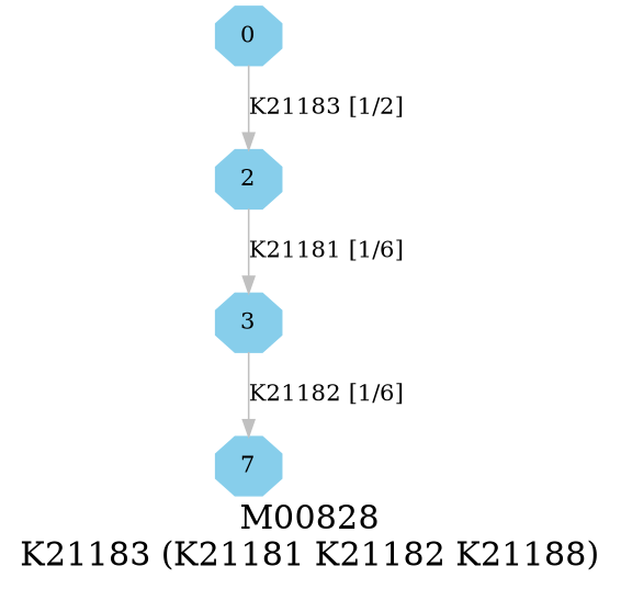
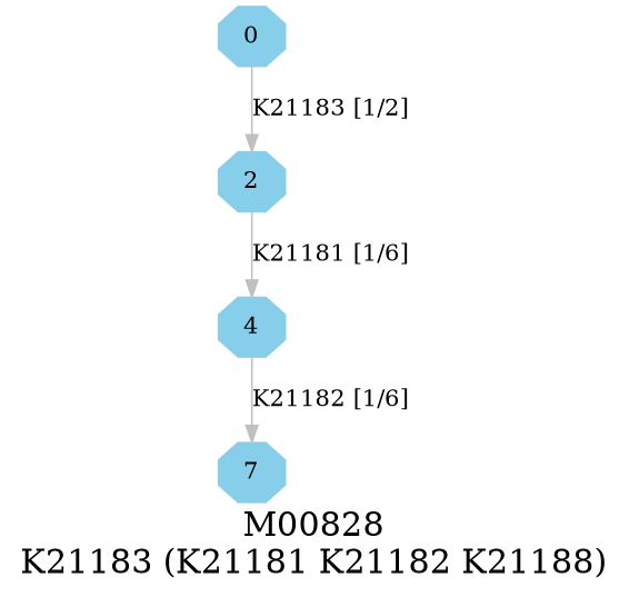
  digraph {
    fontsize=20
    label="M00828\nK21183 (K21181 K21182 K21188)"
    node [color=skyblue shape=octagon style=filled]
    edge [color=grey]
    0 [height=.3 width=.3]
    2 [height=.3 width=.3]
-   3 [height=.3 width=.3]
+   3 [height=.3 width=.3 label=4]
    n4 [height=.3 label=7 width=.3]
    subgraph sub_1 {
      0
      2
      3
      n4
    }
    0 -> 2 [label="K21183 [1/2]"]
    2 -> 3 [label="K21181 [1/6]"]
    3 -> n4 [label="K21182 [1/6]"]
  }
